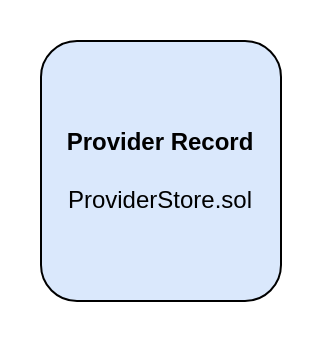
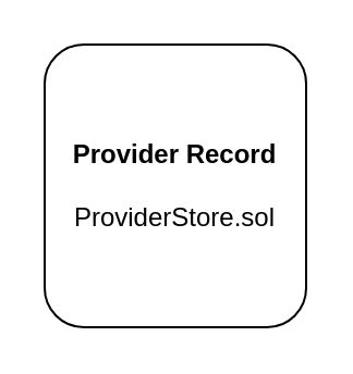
  <mxCell id="0" />
  <mxCell id="1" parent="0" />
- <mxCell id="2" value="&lt;b&gt;Provider Record&lt;/b&gt;&lt;br&gt;&lt;br&gt;ProviderStore.sol" style="rounded=1;whiteSpace=wrap;html=1;fillColor=#dae8fc;" vertex="1" parent="1"><mxGeometry x="20" y="20" width="120" height="130" as="geometry" /></mxCell>
+ <mxCell id="2" value="&lt;b&gt;Provider Record&lt;/b&gt;&lt;br&gt;&lt;br&gt;ProviderStore.sol" style="rounded=1;whiteSpace=wrap;html=1;" vertex="1" parent="1"><mxGeometry x="20" y="20" width="120" height="130" as="geometry" /></mxCell>
